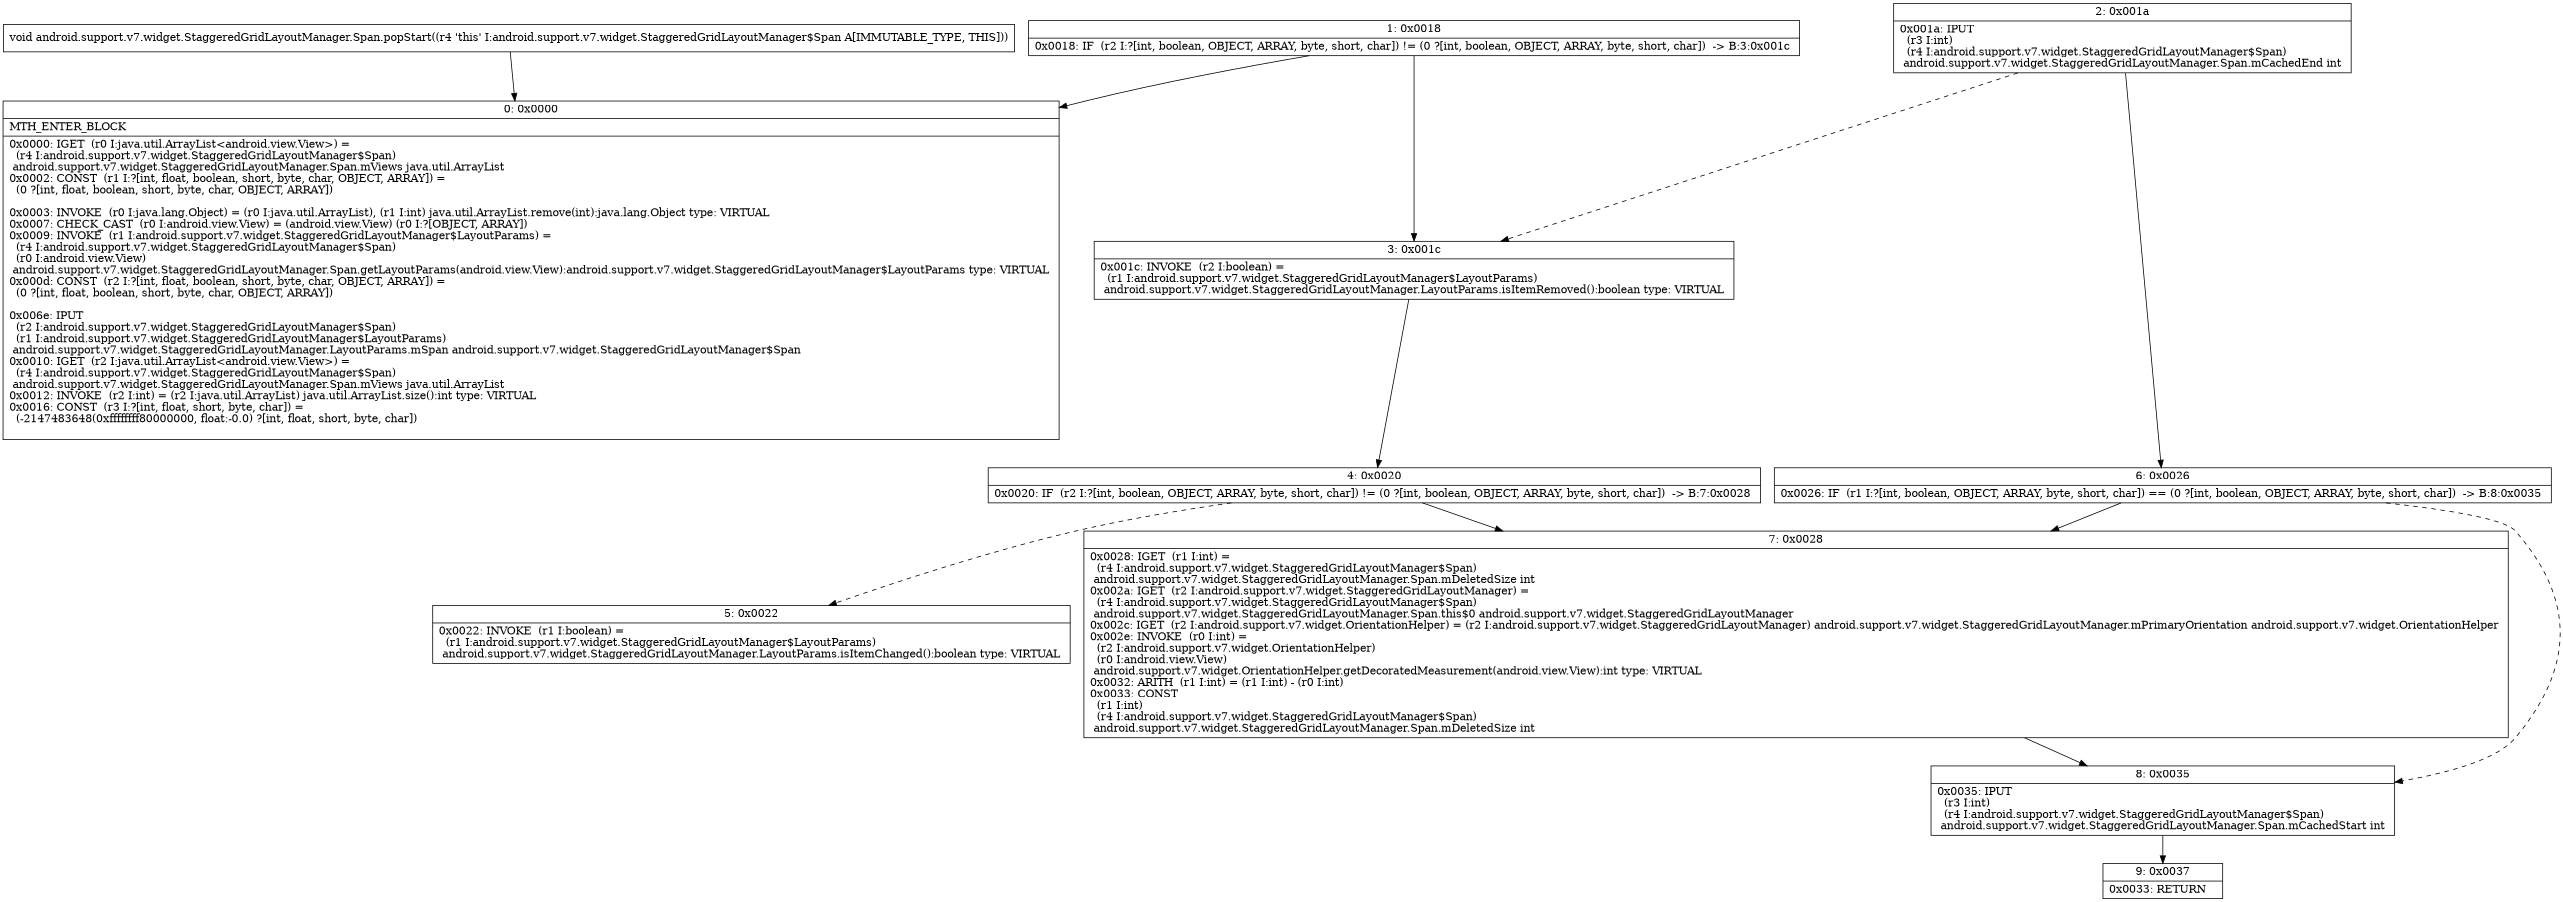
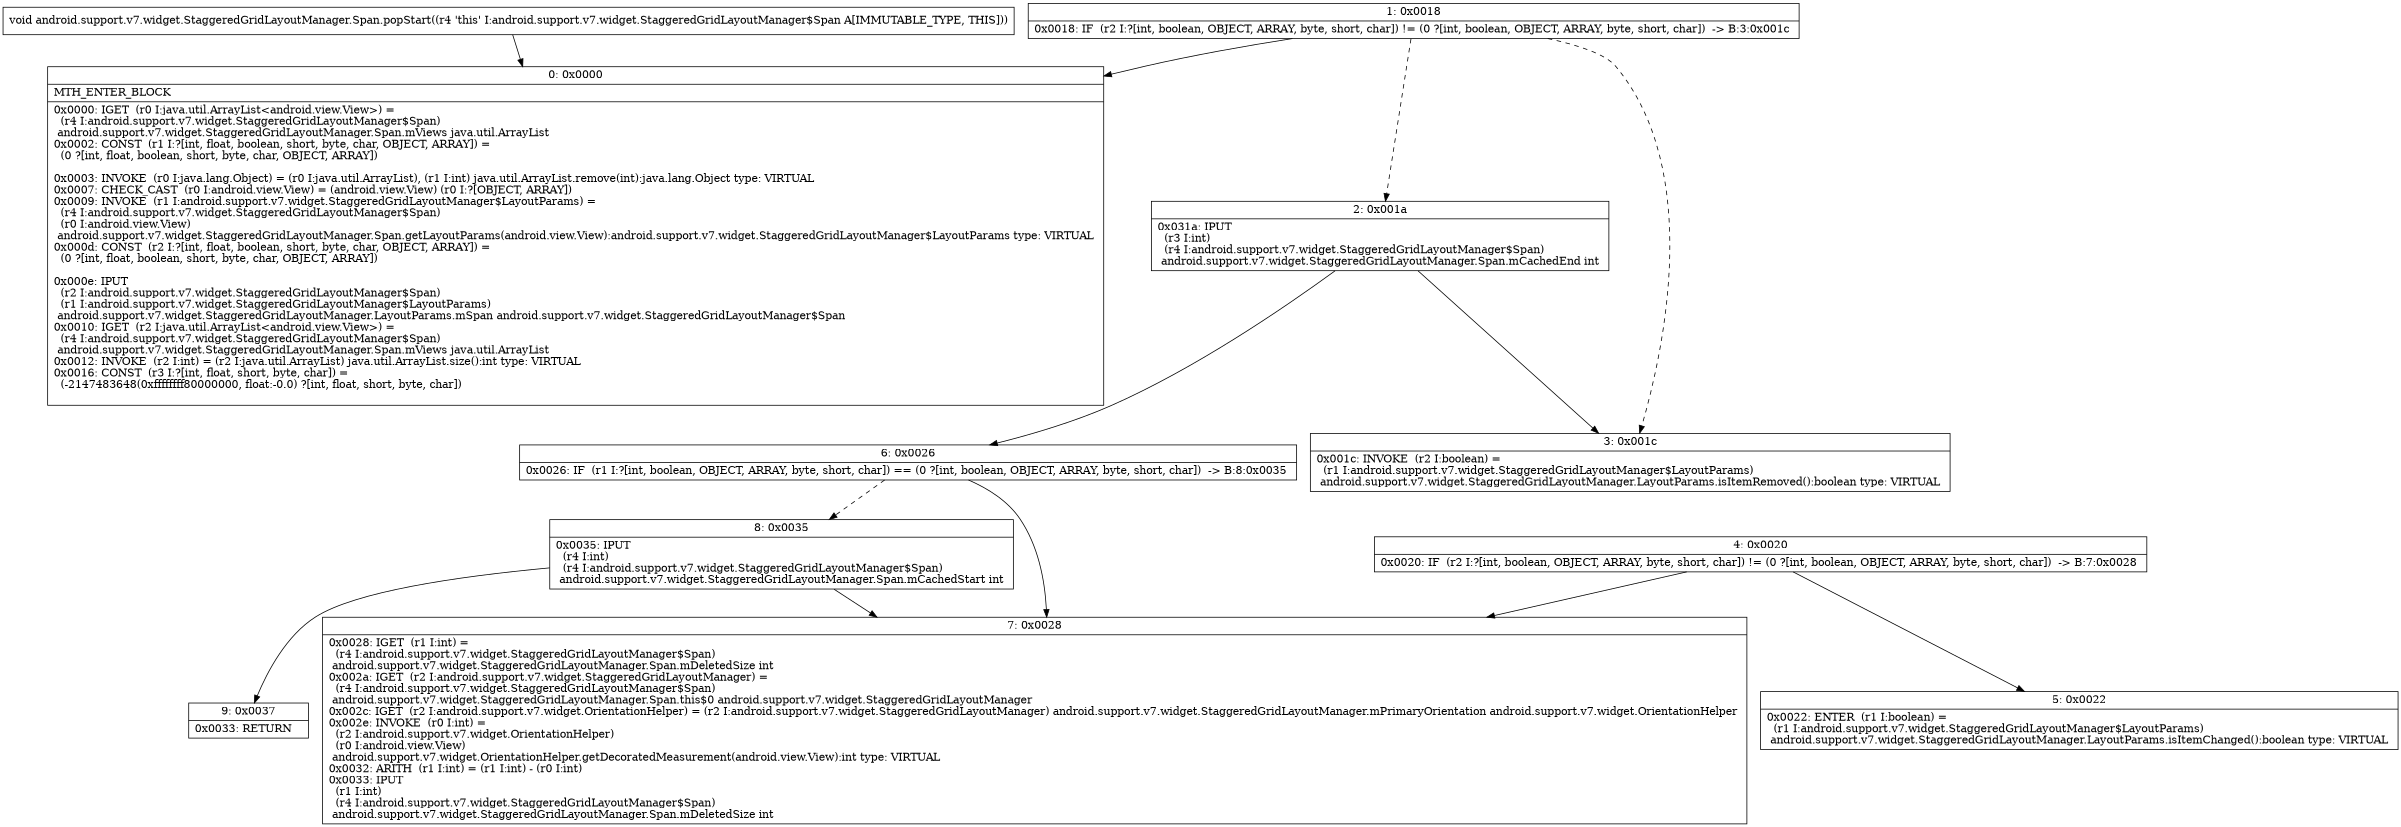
  digraph {
    node [shape=record]
-   n1 [label="{0\:\ 0x0000|MTH_ENTER_BLOCK\l|0x0000: IGET  (r0 I:java.util.ArrayList\<android.view.View\>) = \l  (r4 I:android.support.v7.widget.StaggeredGridLayoutManager$Span)\l android.support.v7.widget.StaggeredGridLayoutManager.Span.mViews java.util.ArrayList \l0x0002: CONST  (r1 I:?[int, float, boolean, short, byte, char, OBJECT, ARRAY]) = \l  (0 ?[int, float, boolean, short, byte, char, OBJECT, ARRAY])\l \l0x0003: INVOKE  (r0 I:java.lang.Object) = (r0 I:java.util.ArrayList), (r1 I:int) java.util.ArrayList.remove(int):java.lang.Object type: VIRTUAL \l0x0007: CHECK_CAST  (r0 I:android.view.View) = (android.view.View) (r0 I:?[OBJECT, ARRAY]) \l0x0009: INVOKE  (r1 I:android.support.v7.widget.StaggeredGridLayoutManager$LayoutParams) = \l  (r4 I:android.support.v7.widget.StaggeredGridLayoutManager$Span)\l  (r0 I:android.view.View)\l android.support.v7.widget.StaggeredGridLayoutManager.Span.getLayoutParams(android.view.View):android.support.v7.widget.StaggeredGridLayoutManager$LayoutParams type: VIRTUAL \l0x000d: CONST  (r2 I:?[int, float, boolean, short, byte, char, OBJECT, ARRAY]) = \l  (0 ?[int, float, boolean, short, byte, char, OBJECT, ARRAY])\l \l0x006e: IPUT  \l  (r2 I:android.support.v7.widget.StaggeredGridLayoutManager$Span)\l  (r1 I:android.support.v7.widget.StaggeredGridLayoutManager$LayoutParams)\l android.support.v7.widget.StaggeredGridLayoutManager.LayoutParams.mSpan android.support.v7.widget.StaggeredGridLayoutManager$Span \l0x0010: IGET  (r2 I:java.util.ArrayList\<android.view.View\>) = \l  (r4 I:android.support.v7.widget.StaggeredGridLayoutManager$Span)\l android.support.v7.widget.StaggeredGridLayoutManager.Span.mViews java.util.ArrayList \l0x0012: INVOKE  (r2 I:int) = (r2 I:java.util.ArrayList) java.util.ArrayList.size():int type: VIRTUAL \l0x0016: CONST  (r3 I:?[int, float, short, byte, char]) = \l  (\-2147483648(0xffffffff80000000, float:\-0.0) ?[int, float, short, byte, char])\l \l}"]
+   n1 [label="{0\:\ 0x0000|MTH_ENTER_BLOCK\l|0x0000: IGET  (r0 I:java.util.ArrayList\<android.view.View\>) = \l  (r4 I:android.support.v7.widget.StaggeredGridLayoutManager$Span)\l android.support.v7.widget.StaggeredGridLayoutManager.Span.mViews java.util.ArrayList \l0x0002: CONST  (r1 I:?[int, float, boolean, short, byte, char, OBJECT, ARRAY]) = \l  (0 ?[int, float, boolean, short, byte, char, OBJECT, ARRAY])\l \l0x0003: INVOKE  (r0 I:java.lang.Object) = (r0 I:java.util.ArrayList), (r1 I:int) java.util.ArrayList.remove(int):java.lang.Object type: VIRTUAL \l0x0007: CHECK_CAST  (r0 I:android.view.View) = (android.view.View) (r0 I:?[OBJECT, ARRAY]) \l0x0009: INVOKE  (r1 I:android.support.v7.widget.StaggeredGridLayoutManager$LayoutParams) = \l  (r4 I:android.support.v7.widget.StaggeredGridLayoutManager$Span)\l  (r0 I:android.view.View)\l android.support.v7.widget.StaggeredGridLayoutManager.Span.getLayoutParams(android.view.View):android.support.v7.widget.StaggeredGridLayoutManager$LayoutParams type: VIRTUAL \l0x000d: CONST  (r2 I:?[int, float, boolean, short, byte, char, OBJECT, ARRAY]) = \l  (0 ?[int, float, boolean, short, byte, char, OBJECT, ARRAY])\l \l0x000e: IPUT  \l  (r2 I:android.support.v7.widget.StaggeredGridLayoutManager$Span)\l  (r1 I:android.support.v7.widget.StaggeredGridLayoutManager$LayoutParams)\l android.support.v7.widget.StaggeredGridLayoutManager.LayoutParams.mSpan android.support.v7.widget.StaggeredGridLayoutManager$Span \l0x0010: IGET  (r2 I:java.util.ArrayList\<android.view.View\>) = \l  (r4 I:android.support.v7.widget.StaggeredGridLayoutManager$Span)\l android.support.v7.widget.StaggeredGridLayoutManager.Span.mViews java.util.ArrayList \l0x0012: INVOKE  (r2 I:int) = (r2 I:java.util.ArrayList) java.util.ArrayList.size():int type: VIRTUAL \l0x0016: CONST  (r3 I:?[int, float, short, byte, char]) = \l  (\-2147483648(0xffffffff80000000, float:\-0.0) ?[int, float, short, byte, char])\l \l}"]
    n2 [label="{1\:\ 0x0018|0x0018: IF  (r2 I:?[int, boolean, OBJECT, ARRAY, byte, short, char]) != (0 ?[int, boolean, OBJECT, ARRAY, byte, short, char])  \-\> B:3:0x001c \l}"]
-   n3 [label="{2\:\ 0x001a|0x001a: IPUT  \l  (r3 I:int)\l  (r4 I:android.support.v7.widget.StaggeredGridLayoutManager$Span)\l android.support.v7.widget.StaggeredGridLayoutManager.Span.mCachedEnd int \l}"]
+   n3 [label="{2\:\ 0x001a|0x031a: IPUT  \l  (r3 I:int)\l  (r4 I:android.support.v7.widget.StaggeredGridLayoutManager$Span)\l android.support.v7.widget.StaggeredGridLayoutManager.Span.mCachedEnd int \l}"]
    n4 [label="{3\:\ 0x001c|0x001c: INVOKE  (r2 I:boolean) = \l  (r1 I:android.support.v7.widget.StaggeredGridLayoutManager$LayoutParams)\l android.support.v7.widget.StaggeredGridLayoutManager.LayoutParams.isItemRemoved():boolean type: VIRTUAL \l}"]
    n5 [label="{6\:\ 0x0026|0x0026: IF  (r1 I:?[int, boolean, OBJECT, ARRAY, byte, short, char]) == (0 ?[int, boolean, OBJECT, ARRAY, byte, short, char])  \-\> B:8:0x0035 \l}"]
    n6 [label="{4\:\ 0x0020|0x0020: IF  (r2 I:?[int, boolean, OBJECT, ARRAY, byte, short, char]) != (0 ?[int, boolean, OBJECT, ARRAY, byte, short, char])  \-\> B:7:0x0028 \l}"]
-   n7 [label="{5\:\ 0x0022|0x0022: INVOKE  (r1 I:boolean) = \l  (r1 I:android.support.v7.widget.StaggeredGridLayoutManager$LayoutParams)\l android.support.v7.widget.StaggeredGridLayoutManager.LayoutParams.isItemChanged():boolean type: VIRTUAL \l}"]
-   n8 [label="{7\:\ 0x0028|0x0028: IGET  (r1 I:int) = \l  (r4 I:android.support.v7.widget.StaggeredGridLayoutManager$Span)\l android.support.v7.widget.StaggeredGridLayoutManager.Span.mDeletedSize int \l0x002a: IGET  (r2 I:android.support.v7.widget.StaggeredGridLayoutManager) = \l  (r4 I:android.support.v7.widget.StaggeredGridLayoutManager$Span)\l android.support.v7.widget.StaggeredGridLayoutManager.Span.this$0 android.support.v7.widget.StaggeredGridLayoutManager \l0x002c: IGET  (r2 I:android.support.v7.widget.OrientationHelper) = (r2 I:android.support.v7.widget.StaggeredGridLayoutManager) android.support.v7.widget.StaggeredGridLayoutManager.mPrimaryOrientation android.support.v7.widget.OrientationHelper \l0x002e: INVOKE  (r0 I:int) = \l  (r2 I:android.support.v7.widget.OrientationHelper)\l  (r0 I:android.view.View)\l android.support.v7.widget.OrientationHelper.getDecoratedMeasurement(android.view.View):int type: VIRTUAL \l0x0032: ARITH  (r1 I:int) = (r1 I:int) \- (r0 I:int) \l0x0033: CONST  \l  (r1 I:int)\l  (r4 I:android.support.v7.widget.StaggeredGridLayoutManager$Span)\l android.support.v7.widget.StaggeredGridLayoutManager.Span.mDeletedSize int \l}"]
-   n9 [label="{8\:\ 0x0035|0x0035: IPUT  \l  (r3 I:int)\l  (r4 I:android.support.v7.widget.StaggeredGridLayoutManager$Span)\l android.support.v7.widget.StaggeredGridLayoutManager.Span.mCachedStart int \l}"]
+   n7 [label="{5\:\ 0x0022|0x0022: ENTER  (r1 I:boolean) = \l  (r1 I:android.support.v7.widget.StaggeredGridLayoutManager$LayoutParams)\l android.support.v7.widget.StaggeredGridLayoutManager.LayoutParams.isItemChanged():boolean type: VIRTUAL \l}"]
+   n8 [label="{7\:\ 0x0028|0x0028: IGET  (r1 I:int) = \l  (r4 I:android.support.v7.widget.StaggeredGridLayoutManager$Span)\l android.support.v7.widget.StaggeredGridLayoutManager.Span.mDeletedSize int \l0x002a: IGET  (r2 I:android.support.v7.widget.StaggeredGridLayoutManager) = \l  (r4 I:android.support.v7.widget.StaggeredGridLayoutManager$Span)\l android.support.v7.widget.StaggeredGridLayoutManager.Span.this$0 android.support.v7.widget.StaggeredGridLayoutManager \l0x002c: IGET  (r2 I:android.support.v7.widget.OrientationHelper) = (r2 I:android.support.v7.widget.StaggeredGridLayoutManager) android.support.v7.widget.StaggeredGridLayoutManager.mPrimaryOrientation android.support.v7.widget.OrientationHelper \l0x002e: INVOKE  (r0 I:int) = \l  (r2 I:android.support.v7.widget.OrientationHelper)\l  (r0 I:android.view.View)\l android.support.v7.widget.OrientationHelper.getDecoratedMeasurement(android.view.View):int type: VIRTUAL \l0x0032: ARITH  (r1 I:int) = (r1 I:int) \- (r0 I:int) \l0x0033: IPUT  \l  (r1 I:int)\l  (r4 I:android.support.v7.widget.StaggeredGridLayoutManager$Span)\l android.support.v7.widget.StaggeredGridLayoutManager.Span.mDeletedSize int \l}"]
+   n9 [label="{8\:\ 0x0035|0x0035: IPUT  \l  (r4 I:int)\l  (r4 I:android.support.v7.widget.StaggeredGridLayoutManager$Span)\l android.support.v7.widget.StaggeredGridLayoutManager.Span.mCachedStart int \l}"]
    n10 [label="{9\:\ 0x0037|0x0033: RETURN   \l}"]
    n11 [label="{void android.support.v7.widget.StaggeredGridLayoutManager.Span.popStart((r4 'this' I:android.support.v7.widget.StaggeredGridLayoutManager$Span A[IMMUTABLE_TYPE, THIS])) }"]
    n2 -> n1
-   n2 -> n4
-   n3 -> n4 [style=dashed]
+   n2 -> n3 [style=dashed]
+   n2 -> n4 [style=dashed]
+   n3 -> n4
    n3 -> n5
-   n4 -> n6
    n5 -> n8 [style=solid]
    n5 -> n9 [style=dashed]
-   n6 -> n7 [style=dashed]
+   n6 -> n7 [style=solid]
    n6 -> n8
-   n8 -> n9
+   n9 -> n8
    n9 -> n10
    n11 -> n1
  }
